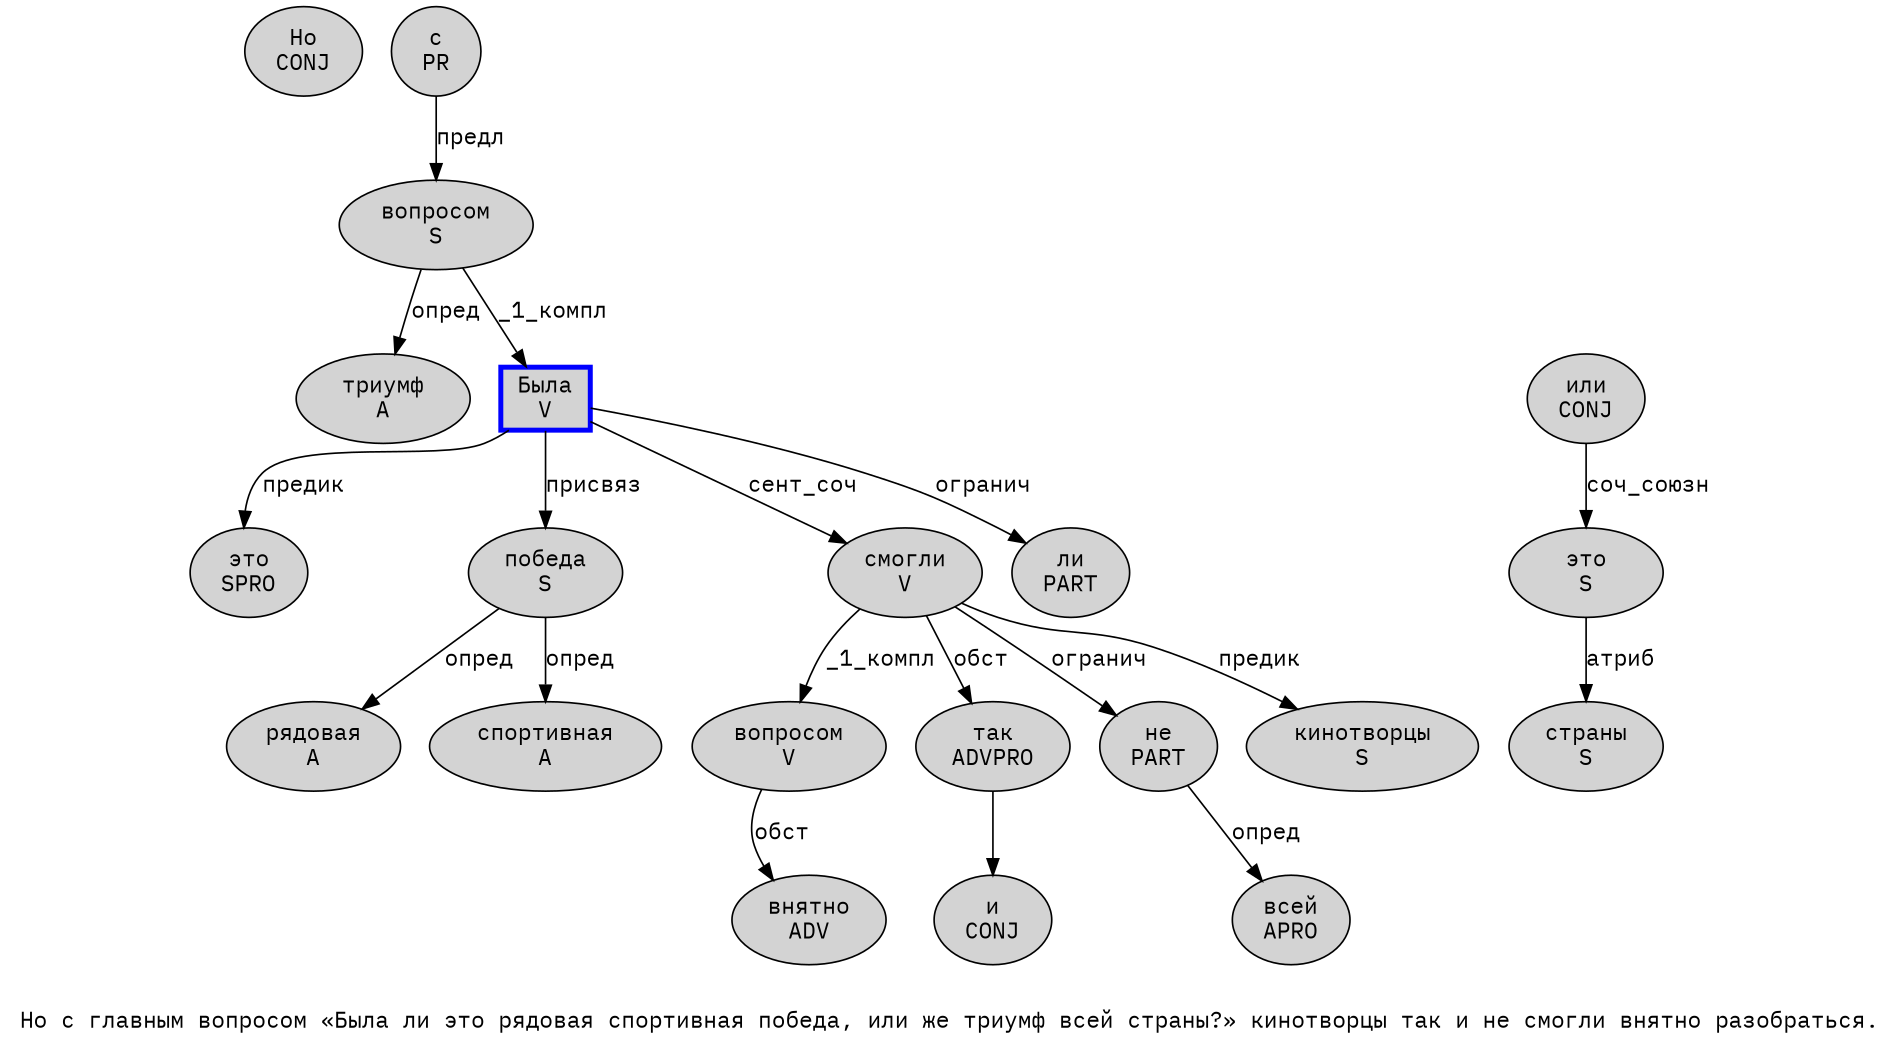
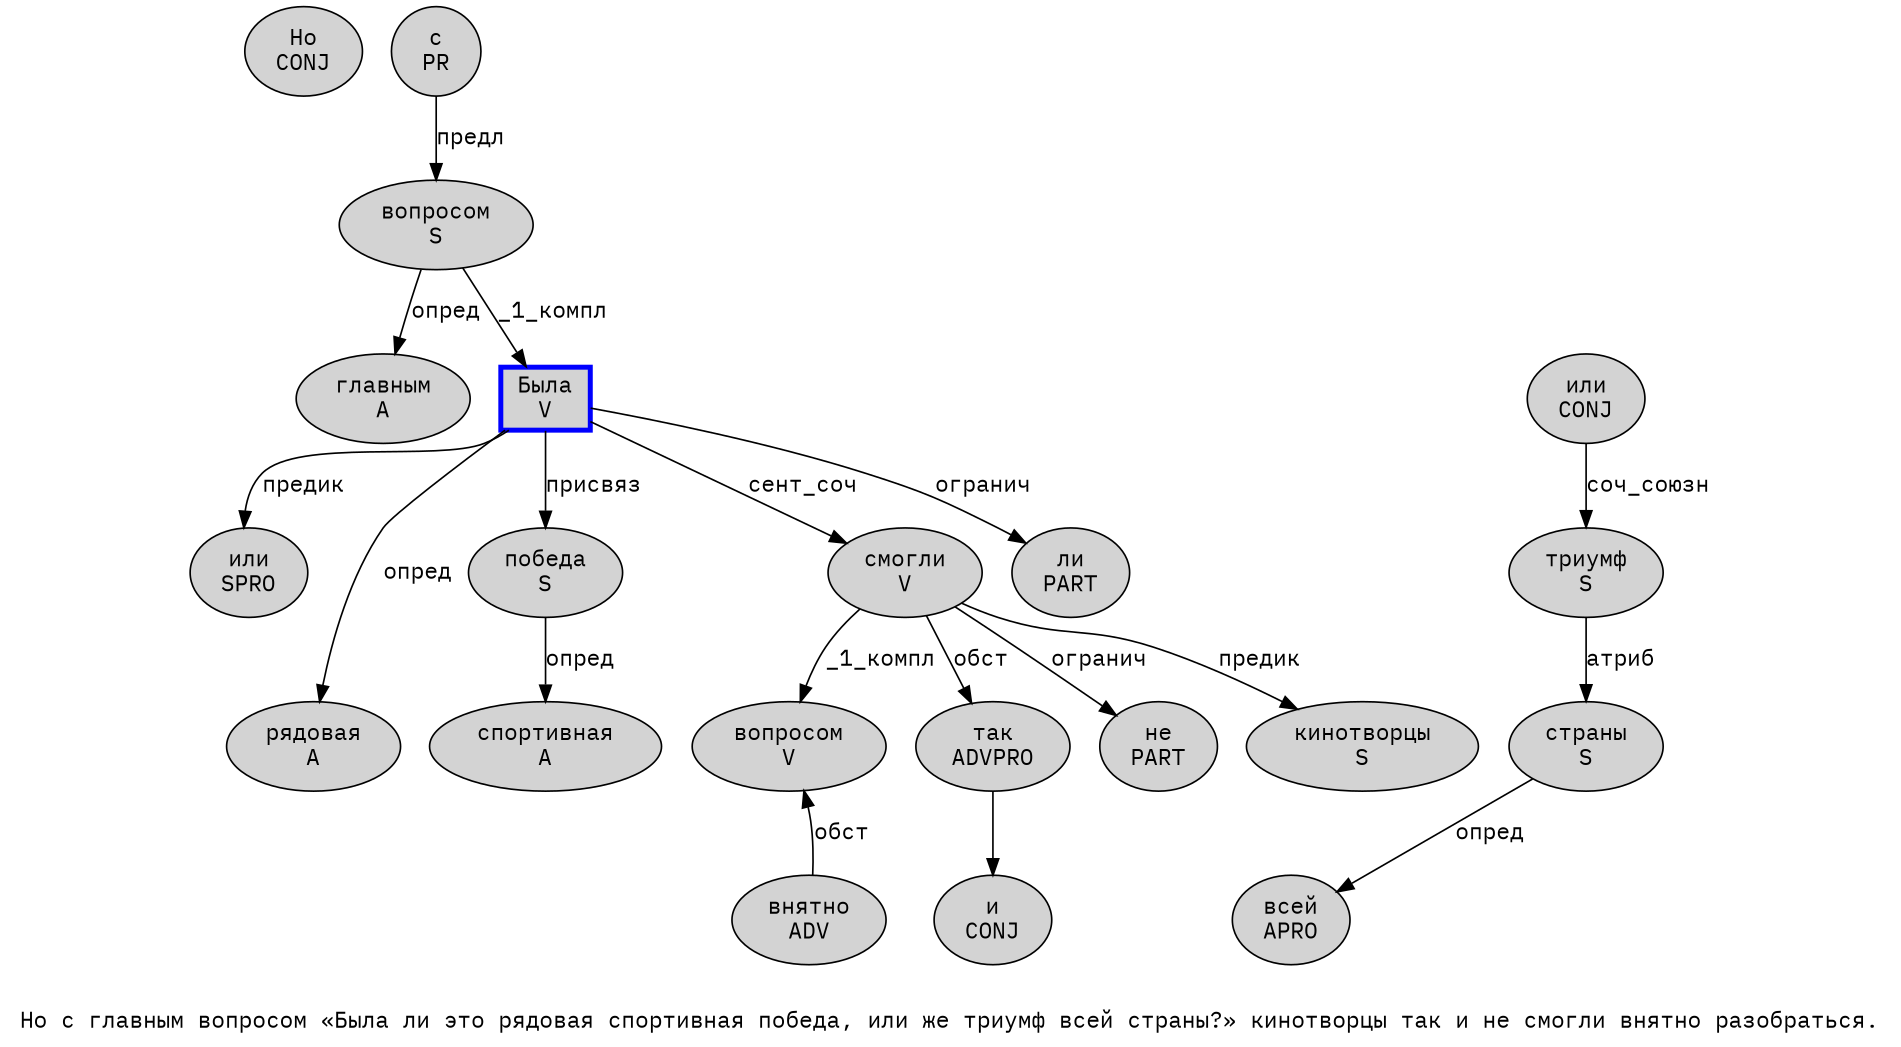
  digraph {
    fontname="IBM Plex Mono"
    label="Но с главным вопросом «Была ли это рядовая спортивная победа, или же триумф всей страны?» кинотворцы так и не смогли внятно разобраться."
    node [fillcolor=lightgray fontname="IBM Plex Mono" penwidth=1 shape=ellipse style=filled]
    edge [fontname="IBM Plex Mono"]
    n1 [label="Но\nCONJ"]
    n2 [label="с\nPR"]
    n3 [label="вопросом\nS"]
-   n4 [label="триумф\nA"]
+   n4 [label="главным\nA"]
    n5 [color=blue label="Была\nV" penwidth=3 shape=box]
    n6 [label="ли\nPART"]
-   n7 [label="это\nSPRO"]
+   n7 [label="или\nSPRO"]
    n8 [label="победа\nS"]
    n9 [label="смогли\nV"]
    n10 [label="рядовая\nA"]
    n11 [label="спортивная\nA"]
    n12 [label="кинотворцы\nS"]
    n13 [label="так\nADVPRO"]
    n14 [label="не\nPART"]
    n15 [label="вопросом\nV"]
    n16 [label="или\nCONJ"]
-   n17 [label="это\nS"]
+   n17 [label="триумф\nS"]
    n18 [label="страны\nS"]
    n19 [label="всей\nAPRO"]
    n20 [label="и\nCONJ"]
    n21 [label="внятно\nADV"]
    n2 -> n3 [label="предл"]
    n3 -> n4 [label="опред"]
    n3 -> n5 [label="_1_компл"]
    n5 -> n6 [label="огранич"]
    n5 -> n7 [label="предик"]
    n5 -> n8 [label="присвяз"]
    n5 -> n9 [label="сент_соч"]
-   n8 -> n10 [label="опред"]
+   n5 -> n10 [label="опред"]
    n8 -> n11 [label="опред"]
    n9 -> n12 [label="предик"]
    n9 -> n13 [label="обст"]
    n9 -> n14 [label="огранич"]
    n9 -> n15 [label="_1_компл"]
    n13 -> n20
-   n15 -> n21 [label="обст"]
+   n21 -> n15 [label="обст"]
    n16 -> n17 [label="соч_союзн"]
    n17 -> n18 [label="атриб"]
-   n14 -> n19 [label="опред"]
+   n18 -> n19 [label="опред"]
  }
